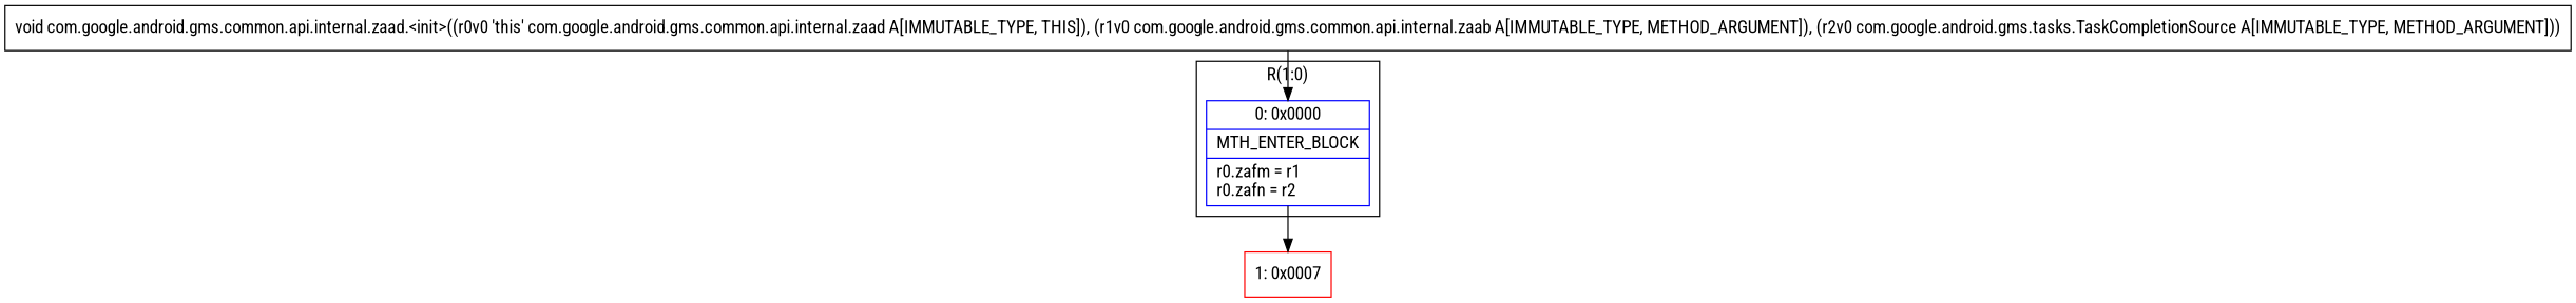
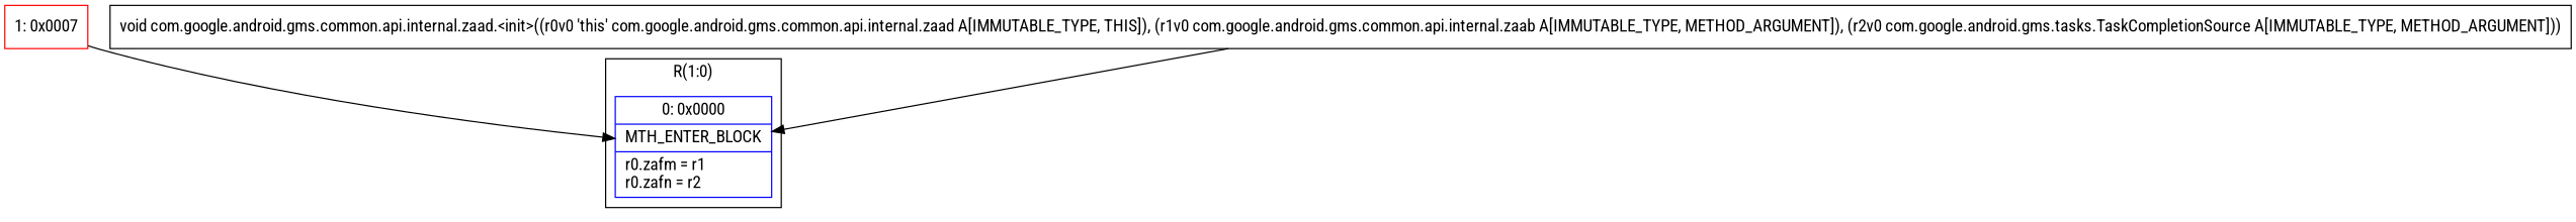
  digraph {
    fontname="Roboto Condensed"
    node [shape=record fontname="Roboto Condensed"]
    edge [fontname="Roboto Condensed"]
    n1 [color=blue label="{0\:\ 0x0000|MTH_ENTER_BLOCK\l|r0.zafm = r1\lr0.zafn = r2\l}"]
    n2 [color=red label="{1\:\ 0x0007}"]
    n3 [label="{void com.google.android.gms.common.api.internal.zaad.\<init\>((r0v0 'this' com.google.android.gms.common.api.internal.zaad A[IMMUTABLE_TYPE, THIS]), (r1v0 com.google.android.gms.common.api.internal.zaab A[IMMUTABLE_TYPE, METHOD_ARGUMENT]), (r2v0 com.google.android.gms.tasks.TaskCompletionSource A[IMMUTABLE_TYPE, METHOD_ARGUMENT])) }"]
    subgraph cluster_1 {
      label="R(1:0)"
      n1
    }
-   n1 -> n2
+   n2 -> n1
    n3 -> n1
  }
